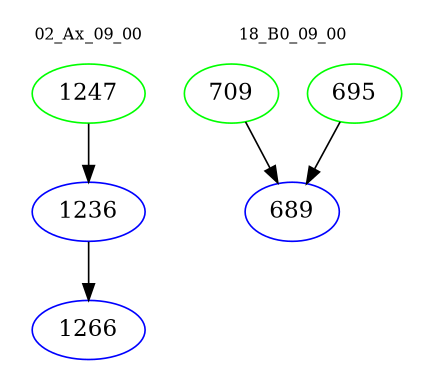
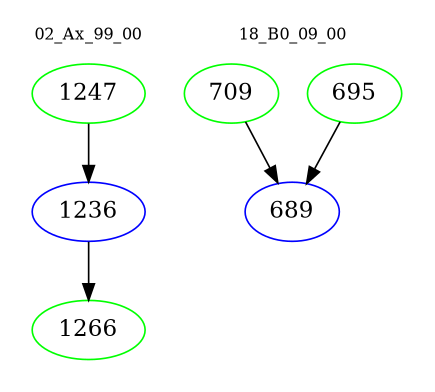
  digraph {
    node [color=green]
    edge [color=black]
    n1 [label=1247]
    n2 [color=blue label=1236]
-   n3 [color=blue label=1266]
+   n3 [label=1266]
    n4 [label=695]
    n5 [color=blue label=689]
    n6 [label=709]
    subgraph cluster_1 {
      color=white
      fontsize=10
-     label="02_Ax_09_00"
+     label="02_Ax_99_00"
      n1
      n2
      n3
    }
    subgraph cluster_2 {
      color=white
      fontsize=10
      label="18_B0_09_00"
      n4
      n5
      n6
    }
    n1 -> n2
    n2 -> n3
    n4 -> n5
    n6 -> n5
  }
